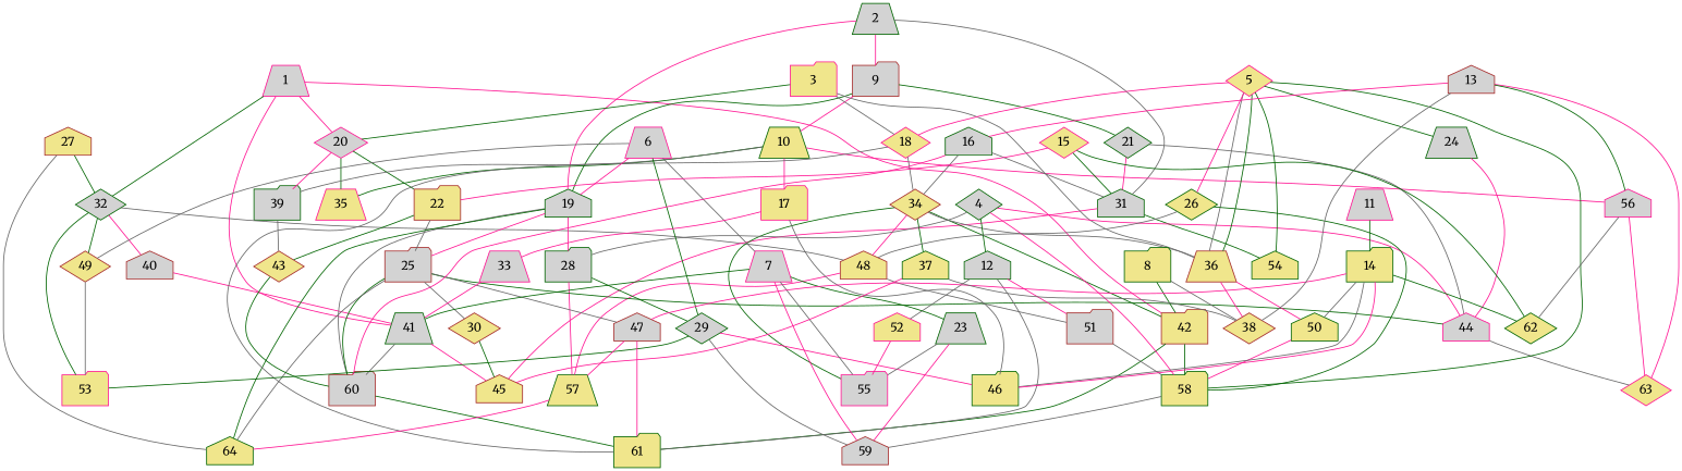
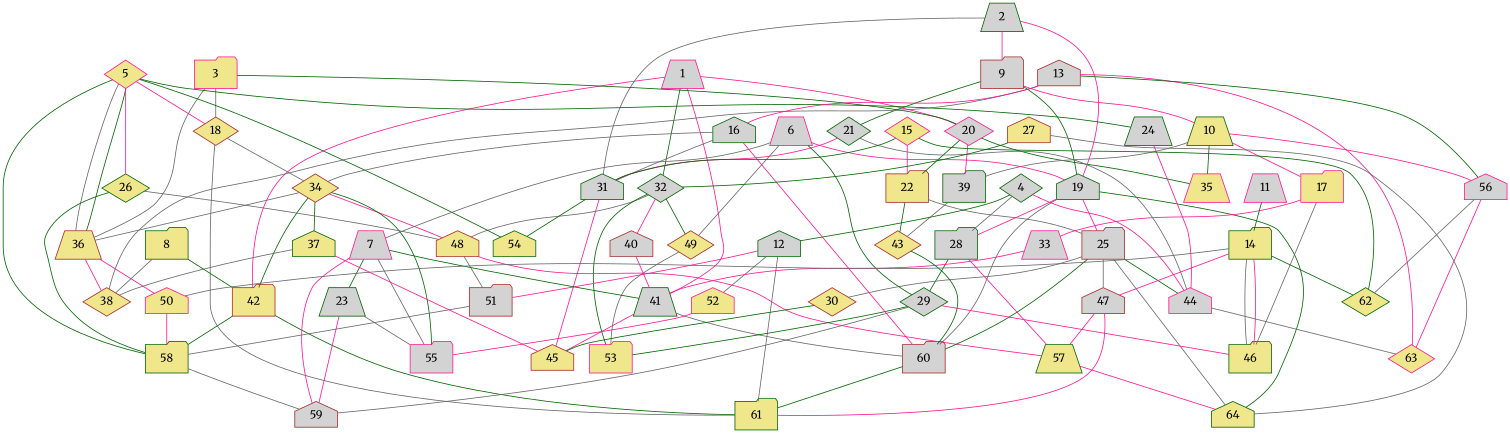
  graph {
    fontname=Merriweather
    node [color=darkgreen fillcolor=khaki fontname=Merriweather shape=house style=filled]
    edge [color=deeppink fontname=Merriweather]
    1 [color=deeppink fillcolor=lightgrey shape=trapezium]
    20 [color=deeppink fillcolor=lightgrey shape=diamond]
    32 [fillcolor=lightgrey shape=diamond]
    41 [fillcolor=lightgrey shape=trapezium]
    42 [color=brown shape=folder]
    35 [color=deeppink shape=trapezium]
    39 [fillcolor=lightgrey shape=folder]
    22 [color=brown shape=folder]
    49 [color=brown shape=diamond]
    48 [color=brown]
    53 [color=deeppink shape=folder]
    40 [color=brown fillcolor=lightgrey]
    60 [color=brown fillcolor=lightgrey shape=folder]
    45 [color=brown]
    58 [shape=folder]
    61 [shape=folder]
    2 [fillcolor=lightgrey shape=trapezium]
    9 [color=brown fillcolor=lightgrey shape=folder]
    19 [fillcolor=lightgrey]
    31 [fillcolor=lightgrey]
    10 [shape=trapezium]
    21 [fillcolor=lightgrey shape=diamond]
    28 [fillcolor=lightgrey shape=folder]
    25 [color=brown fillcolor=lightgrey shape=folder]
    64
    54
    3 [color=deeppink shape=folder]
-   18 [color=deeppink shape=diamond]
+   18 [color=brown shape=diamond]
    36 [color=brown shape=trapezium]
    34 [color=brown shape=diamond]
    38 [color=brown shape=diamond]
-   50
+   50 [color=deeppink]
    4 [fillcolor=lightgrey shape=diamond]
    12 [fillcolor=lightgrey]
    44 [color=deeppink fillcolor=lightgrey]
    51 [color=brown fillcolor=lightgrey shape=folder]
    52 [color=deeppink]
    29 [fillcolor=lightgrey shape=diamond]
    57 [shape=trapezium]
    63 [color=deeppink shape=diamond]
    59 [color=brown fillcolor=lightgrey]
    5 [color=deeppink shape=diamond]
    24 [fillcolor=lightgrey shape=trapezium]
    26 [shape=diamond]
    6 [color=deeppink fillcolor=lightgrey shape=trapezium]
    7 [color=deeppink fillcolor=lightgrey shape=trapezium]
    23 [fillcolor=lightgrey shape=trapezium]
    55 [color=deeppink fillcolor=lightgrey shape=folder]
    46 [shape=folder]
    8 [shape=folder]
    17 [color=deeppink shape=folder]
    56 [color=deeppink fillcolor=lightgrey]
    33 [color=deeppink fillcolor=lightgrey shape=trapezium]
    43 [color=brown shape=diamond]
    62 [shape=diamond]
    11 [color=deeppink fillcolor=lightgrey shape=trapezium]
    14 [shape=folder]
    47 [color=brown fillcolor=lightgrey]
    13 [color=brown fillcolor=lightgrey]
    16 [fillcolor=lightgrey]
    15 [color=deeppink shape=diamond]
    37
    30 [color=brown shape=diamond]
    27 [color=brown]
    1 -- 20
    1 -- 32 [color=darkgreen]
    1 -- 41
    1 -- 42
    20 -- 35 [color=darkgreen]
    20 -- 39
    20 -- 22 [color=darkgreen]
    32 -- 49 [color=darkgreen]
    32 -- 48 [color=gray40]
    32 -- 53 [color=darkgreen]
    32 -- 40
    41 -- 60 [color=gray40]
    41 -- 45
    42 -- 58 [color=darkgreen]
    42 -- 61 [color=darkgreen]
    39 -- 43 [color=gray40]
    22 -- 25 [color=gray40]
    22 -- 43 [color=darkgreen]
    49 -- 53 [color=gray40]
    48 -- 51 [color=gray40]
    48 -- 57
    40 -- 41
    60 -- 61 [color=darkgreen]
    58 -- 59 [color=gray40]
    2 -- 9
    2 -- 19
    2 -- 31 [color=gray40]
    9 -- 19 [color=darkgreen]
    9 -- 10
    9 -- 21 [color=darkgreen]
    19 -- 60 [color=gray40]
    19 -- 28
    19 -- 25
    19 -- 64 [color=darkgreen]
    31 -- 45
    31 -- 54 [color=darkgreen]
    10 -- 35 [color=darkgreen]
    10 -- 39 [color=gray40]
    10 -- 17
    10 -- 56
    21 -- 31
    21 -- 44 [color=gray40]
    28 -- 29 [color=darkgreen]
    28 -- 57
    25 -- 60 [color=darkgreen]
    25 -- 64 [color=gray40]
    25 -- 44 [color=darkgreen]
    25 -- 47 [color=gray40]
    25 -- 30 [color=gray40]
    3 -- 20 [color=darkgreen]
    3 -- 18 [color=gray40]
    3 -- 36 [color=gray40]
    18 -- 61 [color=gray40]
    18 -- 34 [color=gray40]
    36 -- 38
    36 -- 50
    34 -- 42 [color=darkgreen]
    34 -- 48
    34 -- 36 [color=gray40]
    34 -- 55 [color=darkgreen]
    34 -- 37 [color=darkgreen]
    50 -- 58
-   4 -- 58
    4 -- 28 [color=gray40]
    4 -- 12 [color=darkgreen]
    4 -- 44
    12 -- 61 [color=gray40]
    12 -- 51
    12 -- 52 [color=gray40]
    44 -- 63 [color=gray40]
    51 -- 58 [color=gray40]
    52 -- 55
    29 -- 53 [color=darkgreen]
    29 -- 59 [color=gray40]
    29 -- 46
    57 -- 64
    5 -- 58 [color=darkgreen]
    5 -- 54 [color=darkgreen]
    5 -- 18
    5 -- 36 [color=gray40]
    5 -- 36 [color=darkgreen]
    5 -- 24 [color=darkgreen]
    5 -- 26
    24 -- 44
    26 -- 48 [color=gray40]
    26 -- 58 [color=darkgreen]
    6 -- 49 [color=gray40]
    6 -- 19
    6 -- 29 [color=darkgreen]
    6 -- 7 [color=gray40]
    7 -- 41 [color=darkgreen]
    7 -- 59
    7 -- 23 [color=darkgreen]
    7 -- 55 [color=gray40]
    23 -- 59
    23 -- 55 [color=gray40]
    8 -- 42 [color=darkgreen]
    8 -- 38 [color=gray40]
    17 -- 46 [color=gray40]
    17 -- 33
    56 -- 63
    56 -- 62 [color=gray40]
    33 -- 41
    43 -- 60 [color=darkgreen]
    11 -- 14 [color=darkgreen]
    14 -- 50 [color=gray40]
    14 -- 46 [color=gray40]
    14 -- 46
    14 -- 62 [color=darkgreen]
    14 -- 47
    47 -- 61
    47 -- 57
    13 -- 38 [color=gray40]
    13 -- 63
    13 -- 56 [color=darkgreen]
    13 -- 16
    16 -- 60
    16 -- 31 [color=gray40]
    16 -- 34 [color=gray40]
    15 -- 22
    15 -- 31 [color=darkgreen]
    15 -- 62 [color=darkgreen]
    37 -- 45
    37 -- 38 [color=gray40]
    30 -- 45 [color=darkgreen]
    27 -- 32 [color=darkgreen]
    27 -- 64 [color=gray40]
  }
